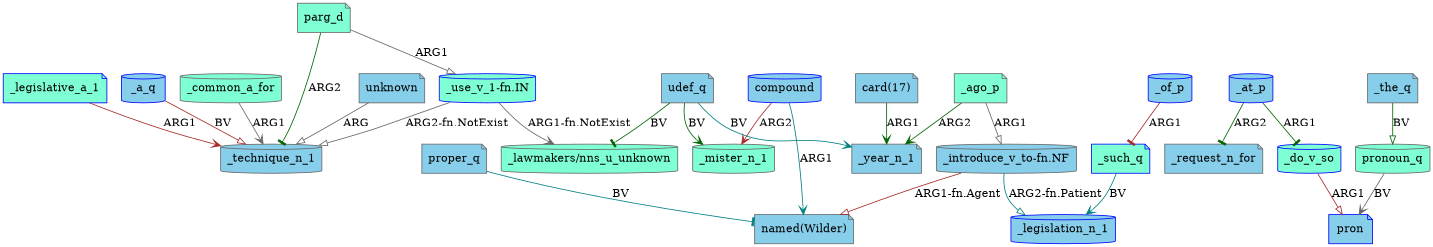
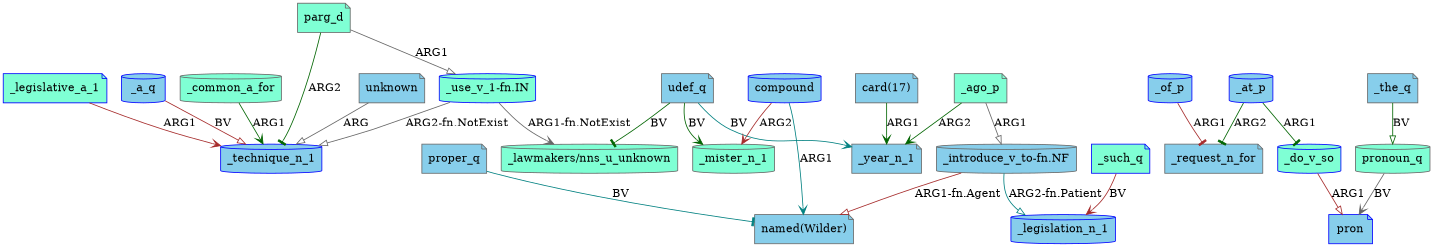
  digraph {
    node [color=gray40 fillcolor=skyblue shape=cylinder style=filled]
    edge [arrowhead=vee color=darkgreen]
    _a_q [color=blue]
-   _technique_n_1
+   _technique_n_1 [color=blue]
    "_use_v_1-fn.IN" [color=blue fillcolor=aquamarine]
    "_lawmakers/nns_u_unknown" [fillcolor=aquamarine]
    "named(Wilder)" [shape=note]
    "_introduce_v_to-fn.NF"
    _legislation_n_1 [color=blue]
    _of_p [color=blue]
    _request_n_for [shape=note]
    udef_q [shape=note]
    _mister_n_1 [fillcolor=aquamarine]
    _year_n_1 [shape=note]
    _at_p [color=blue]
    _do_v_so [color=blue fillcolor=aquamarine]
    pron [color=blue shape=note]
    compound [color=blue]
    _common_a_for [fillcolor=aquamarine]
    _such_q [color=blue fillcolor=aquamarine shape=note]
    parg_d [fillcolor=aquamarine shape=note]
    pronoun_q [fillcolor=aquamarine]
    _ago_p [fillcolor=aquamarine shape=note]
    _the_q [shape=note]
    proper_q [shape=note]
    unknown [shape=note]
    "card(17)" [shape=note]
    _legislative_a_1 [color=blue fillcolor=aquamarine shape=note]
    _a_q -> _technique_n_1 [arrowhead=onormal color=brown label=BV]
    "_use_v_1-fn.IN" -> _technique_n_1 [arrowhead=onormal color=gray40 label="ARG2-fn.NotExist"]
    "_use_v_1-fn.IN" -> "_lawmakers/nns_u_unknown" [color=gray40 label="ARG1-fn.NotExist"]
    "_introduce_v_to-fn.NF" -> "named(Wilder)" [arrowhead=onormal color=brown label="ARG1-fn.Agent"]
    "_introduce_v_to-fn.NF" -> _legislation_n_1 [arrowhead=onormal color=teal label="ARG2-fn.Patient"]
-   _of_p -> _such_q [arrowhead=tee color=brown label=ARG1]
+   _of_p -> _request_n_for [arrowhead=tee color=brown label=ARG1]
    udef_q -> "_lawmakers/nns_u_unknown" [arrowhead=tee label=BV]
    udef_q -> _mister_n_1 [label=BV]
    udef_q -> _year_n_1 [color=teal label=BV]
    _at_p -> _request_n_for [arrowhead=tee label=ARG2]
    _at_p -> _do_v_so [arrowhead=tee label=ARG1]
    _do_v_so -> pron [arrowhead=onormal color=brown label=ARG1]
    compound -> "named(Wilder)" [color=teal label=ARG1]
    compound -> _mister_n_1 [color=brown label=ARG2]
-   _common_a_for -> _technique_n_1 [color=gray40 label=ARG1]
-   _such_q -> _legislation_n_1 [color=teal label=BV]
+   _common_a_for -> _technique_n_1 [label=ARG1]
+   _such_q -> _legislation_n_1 [color=brown label=BV]
    parg_d -> _technique_n_1 [arrowhead=tee label=ARG2]
    parg_d -> "_use_v_1-fn.IN" [arrowhead=onormal color=gray40 label=ARG1]
    pronoun_q -> pron [color=gray40 label=BV]
    _ago_p -> "_introduce_v_to-fn.NF" [arrowhead=onormal color=gray40 label=ARG1]
    _ago_p -> _year_n_1 [label=ARG2]
    _the_q -> pronoun_q [arrowhead=onormal label=BV]
    proper_q -> "named(Wilder)" [arrowhead=tee color=teal label=BV]
    unknown -> _technique_n_1 [arrowhead=onormal color=gray40 label=ARG]
    "card(17)" -> _year_n_1 [label=ARG1]
    _legislative_a_1 -> _technique_n_1 [color=brown label=ARG1]
  }
